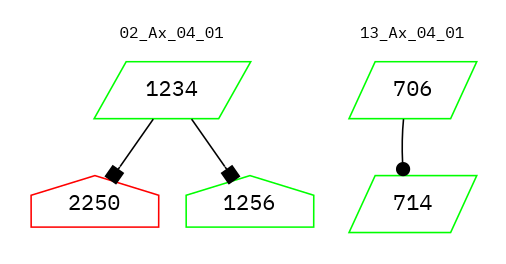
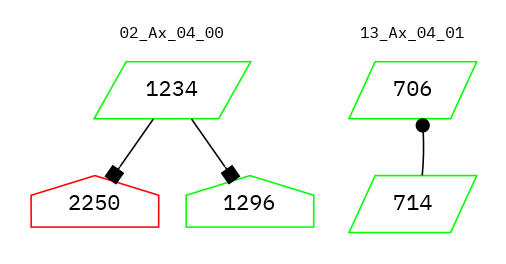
  digraph {
    fontname="IBM Plex Mono"
    node [color=green fontname="IBM Plex Mono" shape=parallelogram]
    edge [arrowhead=box color=black fontname="IBM Plex Mono"]
    n1 [label=1234]
    n2 [color=red label=2250 shape=house]
-   n3 [label=1256 shape=house]
+   n3 [label=1296 shape=house]
    n4 [label=706]
    n5 [label=714]
    subgraph cluster_1 {
      color=white
      fontsize=10
-     label="02_Ax_04_01"
+     label="02_Ax_04_00"
      n1
      n2
      n3
    }
    subgraph cluster_2 {
      color=white
      fontsize=10
      label="13_Ax_04_01"
      n4
      n5
    }
    n1 -> n2
    n1 -> n3
-   n4 -> n5 [arrowhead=dot]
+   n5 -> n4 [arrowhead=dot]
  }
